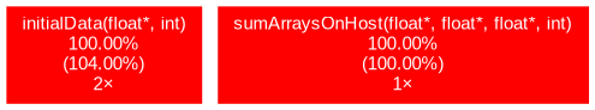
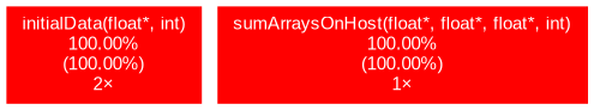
  digraph {
    fontname=Arial
    nodesep=0.125
    ranksep=0.25
    node [color="#ff0000" fontcolor="#ffffff" fontname=Arial fontsize=10.00 shape=box style=filled]
-   n1 [height=0 label="initialData(float*, int)\n100.00%\n(104.00%)\n2×" width=0]
+   n1 [height=0 label="initialData(float*, int)\n100.00%\n(100.00%)\n2×" width=0]
    n2 [height=0 label="sumArraysOnHost(float*, float*, float*, int)\n100.00%\n(100.00%)\n1×" width=0]
  }
